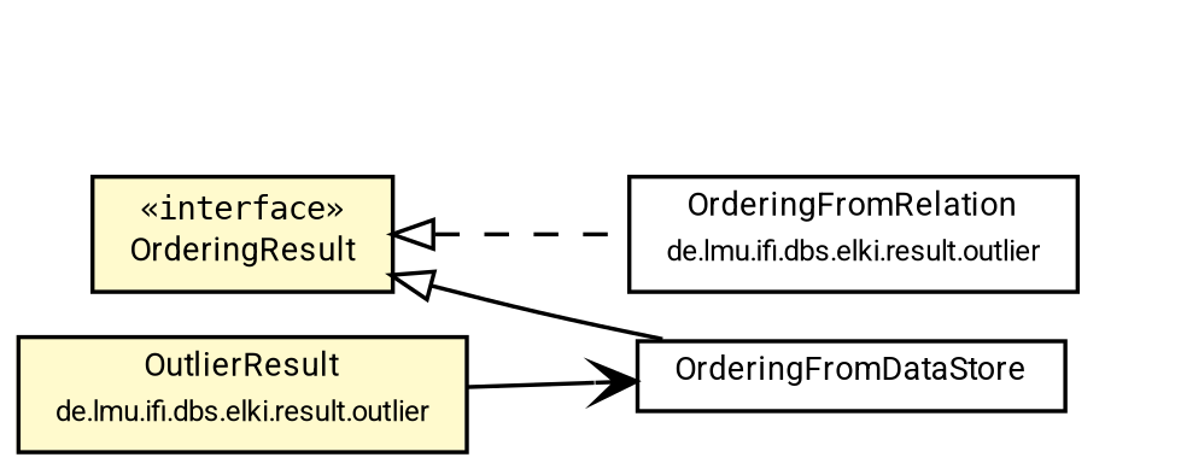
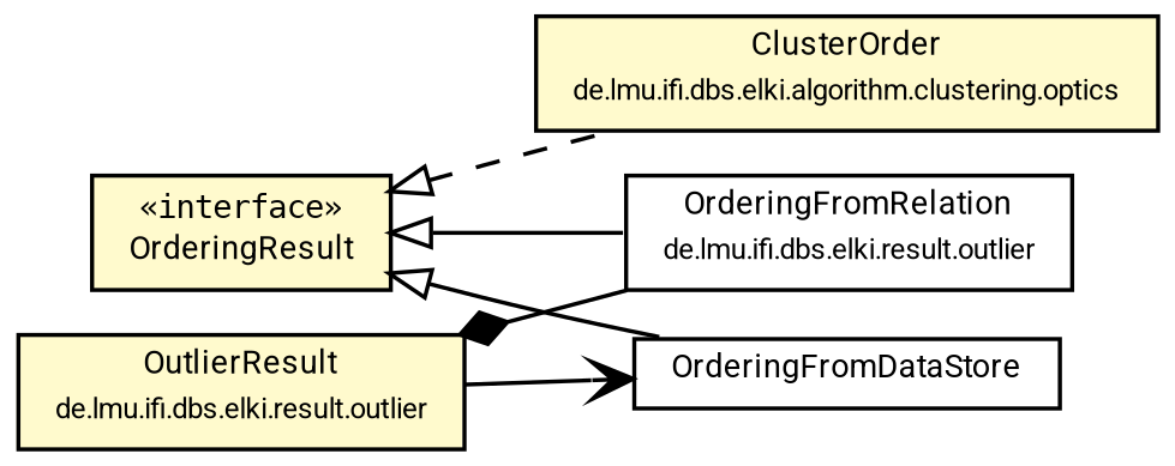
  digraph {
    fontname="DejaVu Sans Mono"
    nodesep=0.15
    rankdir=LR
    ranksep=0.25
    node [fontcolor=black fontname="DejaVu Sans Mono" fontsize=8 margin=0 shape=plaintext]
    edge [arrowtail=empty color=black dir=back fontname="DejaVu Sans Mono" fontsize=7 labelfontname=Roboto labelfontsize=7 weight=9]
+   n1 [height=0 label=<<table title="de.lmu.ifi.dbs.elki.algorithm.clustering.optics.ClusterOrder" border="0" cellborder="1" cellspacing="0" cellpadding="2" bgcolor="LemonChiffon" href="../algorithm/clustering/optics/ClusterOrder.html" target="_parent"> 		<tr><td><table border="0" cellspacing="0" cellpadding="1"> 		<tr><td align="center" balign="center"> <font face="Roboto">ClusterOrder</font> </td></tr> 		<tr><td align="center" balign="center"> <font face="Roboto" point-size="7.0">de.lmu.ifi.dbs.elki.algorithm.clustering.optics</font> </td></tr> 		</table></td></tr> 		</table>> width=0]
    n2 [height=0 label=<<table title="de.lmu.ifi.dbs.elki.result.OrderingResult" border="0" cellborder="1" cellspacing="0" cellpadding="2" bgcolor="lemonChiffon" href="OrderingResult.html" target="_parent"> 		<tr><td><table border="0" cellspacing="0" cellpadding="1"> 		<tr><td align="center" balign="center"> &#171;interface&#187; </td></tr> 		<tr><td align="center" balign="center"> <font face="Roboto">OrderingResult</font> </td></tr> 		</table></td></tr> 		</table>> width=0]
    n3 [height=0 label=<<table title="de.lmu.ifi.dbs.elki.result.OrderingFromDataStore" border="0" cellborder="1" cellspacing="0" cellpadding="2" href="OrderingFromDataStore.html" target="_parent"> 		<tr><td><table border="0" cellspacing="0" cellpadding="1"> 		<tr><td align="center" balign="center"> <font face="Roboto">OrderingFromDataStore</font> </td></tr> 		</table></td></tr> 		</table>> width=0]
    n4 [height=0 label=<<table title="de.lmu.ifi.dbs.elki.result.outlier.OrderingFromRelation" border="0" cellborder="1" cellspacing="0" cellpadding="2" href="outlier/OrderingFromRelation.html" target="_parent"> 		<tr><td><table border="0" cellspacing="0" cellpadding="1"> 		<tr><td align="center" balign="center"> <font face="Roboto">OrderingFromRelation</font> </td></tr> 		<tr><td align="center" balign="center"> <font face="Roboto" point-size="7.0">de.lmu.ifi.dbs.elki.result.outlier</font> </td></tr> 		</table></td></tr> 		</table>> width=0]
    n5 [height=0 label=<<table title="de.lmu.ifi.dbs.elki.result.outlier.OutlierResult" border="0" cellborder="1" cellspacing="0" cellpadding="2" bgcolor="LemonChiffon" href="outlier/OutlierResult.html" target="_parent"> 		<tr><td><table border="0" cellspacing="0" cellpadding="1"> 		<tr><td align="center" balign="center"> <font face="Roboto">OutlierResult</font> </td></tr> 		<tr><td align="center" balign="center"> <font face="Roboto" point-size="7.0">de.lmu.ifi.dbs.elki.result.outlier</font> </td></tr> 		</table></td></tr> 		</table>> width=0]
+   n2 -> n1 [style=dashed]
    n2 -> n3 [style=solid]
-   n2 -> n4 [style=dashed]
+   n2 -> n4 [style=solid]
    n5 -> n3 [arrowhead=open weight=1 arrowtail="" dir=""]
+   n5 -> n4 [arrowhead=none arrowtail=diamond weight=6]
  }
